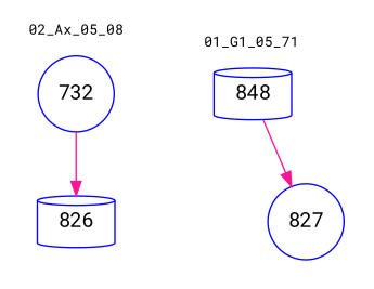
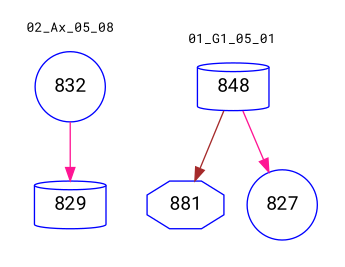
  digraph {
    fontname="Roboto Mono"
    node [color=blue fontname="Roboto Mono" shape=circle]
    edge [color=deeppink fontname="Roboto Mono"]
-   n1 [label=732]
-   n2 [label=826 shape=cylinder]
+   n1 [label=832]
+   n2 [label=829 shape=cylinder]
    n3 [label=848 shape=cylinder]
+   n4 [label=881 shape=octagon]
    n5 [label=827]
    subgraph cluster_1 {
      color=white
      fontsize=10
      label="02_Ax_05_08"
      n1
      n2
    }
    subgraph cluster_2 {
      color=white
      fontsize=10
-     label="01_G1_05_71"
+     label="01_G1_05_01"
      n3
+     n4
      n5
    }
    n1 -> n2
+   n3 -> n4 [color=brown]
    n3 -> n5
  }
